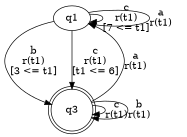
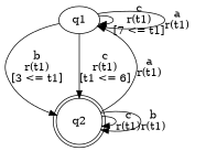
  digraph {
    n1 [label=q1]
-   n2 [label=q3 shape=doublecircle]
+   n2 [label=q2 shape=doublecircle]
    n1 -> n1 [label="c\nr(t1)\n[7 <= t1]"]
    n1 -> n1 [label="a\nr(t1)\n"]
    n1 -> n2 [label="b\nr(t1)\n[3 <= t1]"]
    n1 -> n2 [label="c\nr(t1)\n[t1 <= 6]"]
    n2 -> n1 [label="a\nr(t1)\n"]
    n2 -> n2 [label="c\nr(t1)\n"]
    n2 -> n2 [label="b\nr(t1)\n"]
  }
